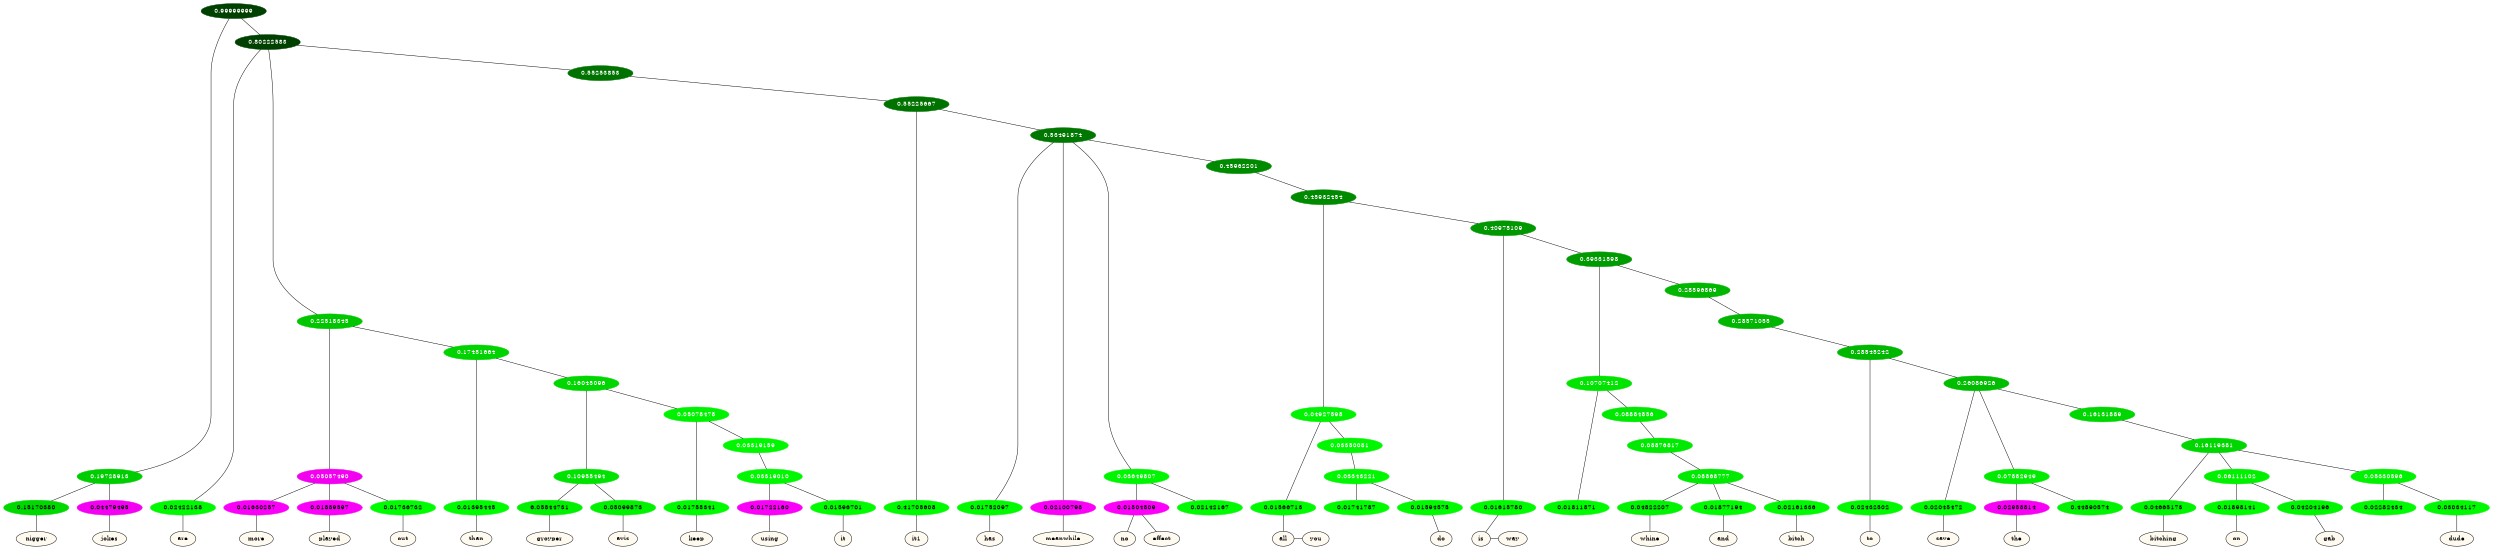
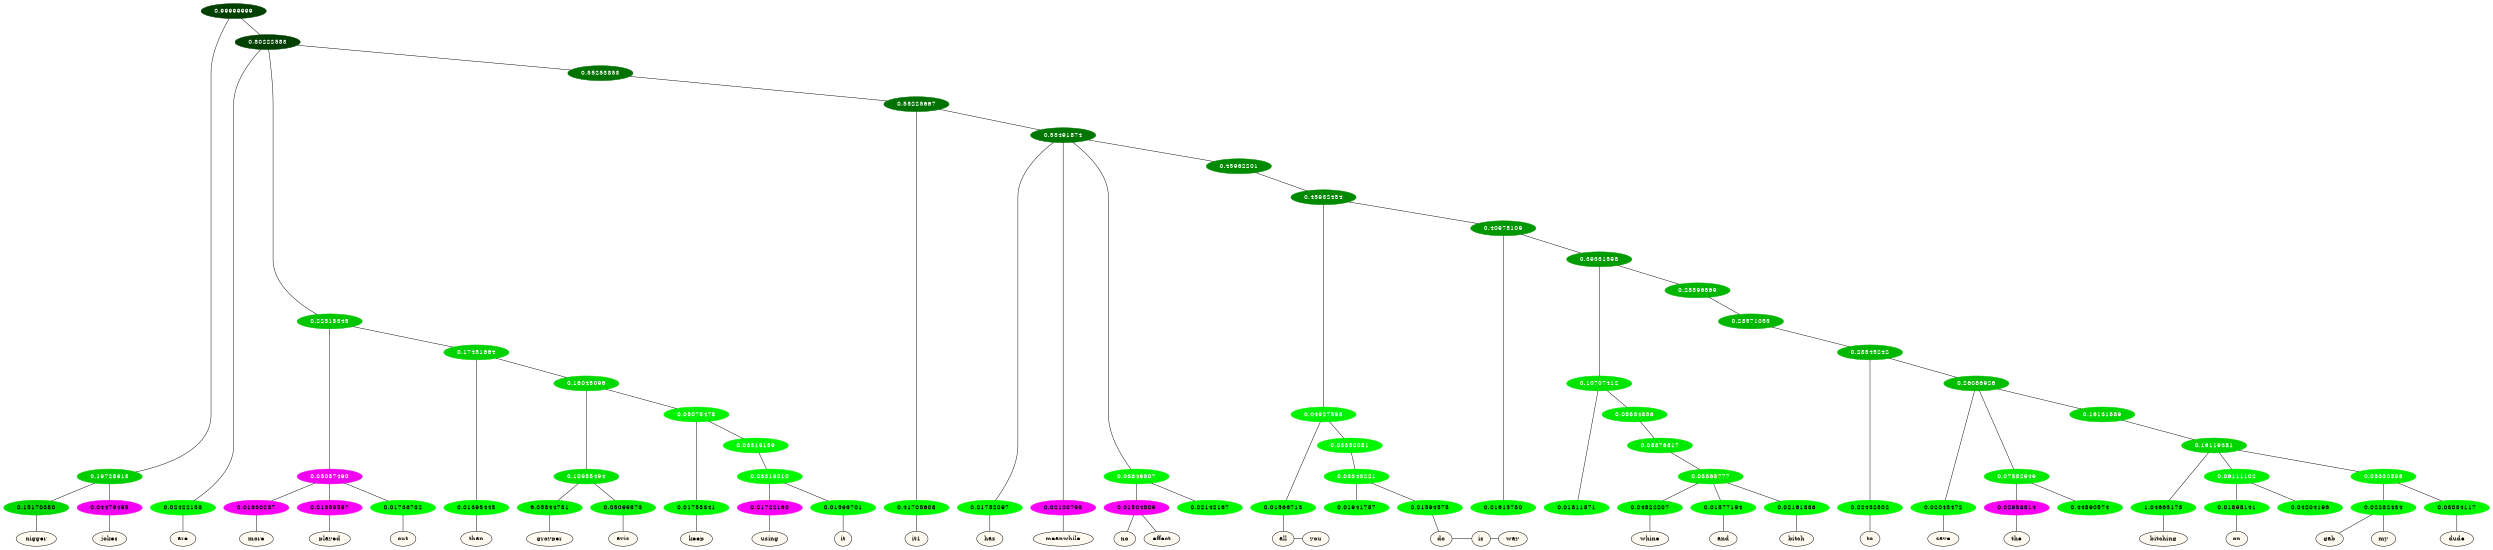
  graph {
    node [color=black format=png nodesep=0.001 ordering=out overlap_scaling=0.01 ranksep=0.001 style=filled fontcolor=grey99]
    n1 [fillcolor=floralwhite height=0.15 label=nigger style="filled,solid" width=0.15 fontcolor=""]
    n2 [fillcolor=floralwhite height=0.15 label=jokes style="filled,solid" width=0.15 fontcolor=""]
    n3 [fillcolor=floralwhite height=0.15 label=are style="filled,solid" width=0.15 fontcolor=""]
    n4 [fillcolor=floralwhite height=0.15 label=more style="filled,solid" width=0.15 fontcolor=""]
    n5 [fillcolor=floralwhite height=0.15 label=played style="filled,solid" width=0.15 fontcolor=""]
    n6 [fillcolor=floralwhite height=0.15 label=out style="filled,solid" width=0.15 fontcolor=""]
    n7 [fillcolor=floralwhite height=0.15 label=than style="filled,solid" width=0.15 fontcolor=""]
    n8 [fillcolor=floralwhite height=0.15 label=groyper style="filled,solid" width=0.15 fontcolor=""]
    n9 [fillcolor=floralwhite height=0.15 label=avis style="filled,solid" width=0.15 fontcolor=""]
    n10 [fillcolor=floralwhite height=0.15 label=keep style="filled,solid" width=0.15 fontcolor=""]
    n11 [fillcolor=floralwhite height=0.15 label=using style="filled,solid" width=0.15 fontcolor=""]
    n12 [fillcolor=floralwhite height=0.15 label=it style="filled,solid" width=0.15 fontcolor=""]
    n13 [fillcolor=floralwhite height=0.15 label=it1 style="filled,solid" width=0.15 fontcolor=""]
    n14 [fillcolor=floralwhite height=0.15 label=has style="filled,solid" width=0.15 fontcolor=""]
    n15 [fillcolor=floralwhite height=0.15 label=no style="filled,solid" width=0.15 fontcolor=""]
    n16 [fillcolor=floralwhite height=0.15 label=effect style="filled,solid" width=0.15 fontcolor=""]
    n17 [fillcolor=floralwhite height=0.15 label=meanwhile style="filled,solid" width=0.15 fontcolor=""]
    n18 [fillcolor=floralwhite height=0.15 label=all style="filled,solid" width=0.15 fontcolor=""]
    n19 [fillcolor=floralwhite height=0.15 label=you style="filled,solid" width=0.15 fontcolor=""]
    n20 [fillcolor=floralwhite height=0.15 label=do style="filled,solid" width=0.15 fontcolor=""]
    n21 [fillcolor=floralwhite height=0.15 label=is style="filled,solid" width=0.15 fontcolor=""]
    n22 [fillcolor=floralwhite height=0.15 label=whine style="filled,solid" width=0.15 fontcolor=""]
    n23 [fillcolor=floralwhite height=0.15 label=and style="filled,solid" width=0.15 fontcolor=""]
    n24 [fillcolor=floralwhite height=0.15 label=bitch style="filled,solid" width=0.15 fontcolor=""]
    n25 [fillcolor=floralwhite height=0.15 label=way style="filled,solid" width=0.15 fontcolor=""]
    n26 [fillcolor=floralwhite height=0.15 label=to style="filled,solid" width=0.15 fontcolor=""]
    n27 [fillcolor=floralwhite height=0.15 label=save style="filled,solid" width=0.15 fontcolor=""]
    n28 [fillcolor=floralwhite height=0.15 label=the style="filled,solid" width=0.15 fontcolor=""]
    n29 [fillcolor=floralwhite height=0.15 label=bitching style="filled,solid" width=0.15 fontcolor=""]
    n30 [fillcolor=floralwhite height=0.15 label=on style="filled,solid" width=0.15 fontcolor=""]
    n31 [fillcolor=floralwhite height=0.15 label=gab style="filled,solid" width=0.15 fontcolor=""]
+   n32 [fillcolor=floralwhite height=0.15 label=my style="filled,solid" width=0.15 fontcolor=""]
    n33 [fillcolor=floralwhite height=0.15 label=dude style="filled,solid" width=0.15 fontcolor=""]
    n34 [color="0.334 1.000 0.848" fontcolor=black height=0.15 label=0.15170380 width=0.15]
    n35 [color="0.835 1.000 0.955" fontcolor=black height=0.15 label=0.04479495 width=0.15]
    n36 [color="0.334 1.000 0.976" fontcolor=black height=0.15 label=0.02422138 width=0.15]
    n37 [color="0.835 1.000 0.984" fontcolor=black height=0.15 label=0.01630257 width=0.15]
    n38 [color="0.835 1.000 0.981" fontcolor=black height=0.15 label=0.01889597 width=0.15]
    n39 [color="0.334 1.000 0.985" fontcolor=black height=0.15 label=0.01736732 width=0.15]
    n40 [color="0.334 1.000 0.986" fontcolor=black height=0.15 label=0.01395445 width=0.15]
    n41 [color="0.334 1.000 0.942" fontcolor=black height=0.15 label=6.05844731 width=0.15]
    n42 [color="0.334 1.000 0.949" fontcolor=black height=0.15 label=0.05099873 width=0.15]
    n43 [color="0.334 1.000 0.982" fontcolor=black height=0.15 label=0.01755341 width=0.15]
    n44 [color="0.835 1.000 0.983" fontcolor=black height=0.15 label=0.01722160 width=0.15]
    n45 [color="0.334 1.000 0.984" fontcolor=black height=0.15 label=0.01596701 width=0.15]
    n46 [color="0.334 1.000 0.983" fontcolor=black height=0.15 label=0.41705608 width=0.15]
    n47 [color="0.334 1.000 0.982" fontcolor=black height=0.15 label=0.01752097 width=0.15]
    n48 [color="0.835 1.000 0.985" fontcolor=black height=0.15 label=0.01504509 width=0.15]
    n49 [color="0.334 1.000 0.979" fontcolor=black height=0.15 label=0.02142167 width=0.15]
    n50 [color="0.835 1.000 0.979" fontcolor=black height=0.15 label=0.02100798 width=0.15]
    n51 [color="0.334 1.000 0.984" fontcolor=black height=0.15 label=0.01566713 width=0.15]
-   n52 [color="0.334 1.000 0.983" fontcolor=black height=0.15 label=0.01741787 width=0.15]
+   n52 [color="0.334 1.000 0.983" fontcolor=black height=0.15 label=0.01941787 width=0.15]
    n53 [color="0.334 1.000 0.984" fontcolor=black height=0.15 label=0.01594575 width=0.15]
    n54 [color="0.334 1.000 0.984" fontcolor=black height=0.15 label=0.01615780 width=0.15]
    n55 [color="0.334 1.000 0.952" fontcolor=black height=0.15 label=0.04822207 width=0.15]
    n56 [color="0.334 1.000 0.981" fontcolor=black height=0.15 label=0.01877194 width=0.15]
    n57 [color="0.334 1.000 0.978" fontcolor=black height=0.15 label=0.02161336 width=0.15]
    n58 [color="0.334 1.000 0.982" fontcolor=black height=0.15 label=0.01811871 width=0.15]
    n59 [color="0.334 1.000 0.976" fontcolor=black height=0.15 label=0.02432502 width=0.15]
    n60 [color="0.334 1.000 0.980" fontcolor=black height=0.15 label=0.02045472 width=0.15]
    n61 [color="0.835 1.000 0.970" fontcolor=black height=0.15 label=0.02958814 width=0.15]
    n62 [color="0.334 1.000 0.951" fontcolor=black height=0.15 label=0.44890574 width=0.15]
-   n63 [color="0.334 1.000 0.953" fontcolor=black height=0.15 label=0.04665173 width=0.15]
+   n63 [color="0.334 1.000 0.953" fontcolor=black height=0.15 label=1.04665173 width=0.15]
    n64 [color="0.334 1.000 0.981" fontcolor=black height=0.15 label=0.01898141 width=0.15]
    n65 [color="0.334 1.000 0.958" fontcolor=black height=0.15 label=0.04204196 width=0.15]
    n66 [color="0.334 1.000 0.977" fontcolor=black height=0.15 label=0.02282434 width=0.15]
    n67 [color="0.334 1.000 0.970" fontcolor=black height=0.15 label=0.03034117 width=0.15]
    n68 [color="0.334 1.000 0.250" height=0.15 label=0.99999999 width=0.15]
    n69 [color="0.334 1.000 0.803" height=0.15 label=0.19728913 width=0.15]
    n70 [color="0.334 1.000 0.250" height=0.15 label=0.80222583 width=0.15]
    n71 [color="0.334 1.000 0.775" height=0.15 label=0.22518345 width=0.15]
    n72 [color="0.334 1.000 0.447" height=0.15 label=0.55253853 width=0.15]
    n73 [color="0.835 1.000 0.949" height=0.15 label=0.05057490 width=0.15]
    n74 [color="0.334 1.000 0.825" height=0.15 label=0.17451664 width=0.15]
    n75 [color="0.334 1.000 0.448" height=0.15 label=0.55225667 width=0.15]
    n76 [color="0.334 1.000 0.840" height=0.15 label=0.16045096 width=0.15]
    n77 [color="0.334 1.000 0.465" height=0.15 label=0.53491874 width=0.15]
    n78 [color="0.334 1.000 0.890" height=0.15 label=0.10955494 width=0.15]
    n79 [color="0.334 1.000 0.949" height=0.15 label=0.05078478 width=0.15]
    n80 [color="0.334 1.000 0.964" height=0.15 label=0.03649807 width=0.15]
    n81 [color="0.334 1.000 0.540" height=0.15 label=0.45962201 width=0.15]
    n82 [color="0.334 1.000 0.967" height=0.15 label=0.03319159 width=0.15]
    n83 [color="0.334 1.000 0.541" height=0.15 label=0.45932454 width=0.15]
    n84 [color="0.334 1.000 0.967" height=0.15 label=0.03319010 width=0.15]
    n85 [color="0.334 1.000 0.951" height=0.15 label=0.04927598 width=0.15]
    n86 [color="0.334 1.000 0.590" height=0.15 label=0.40975109 width=0.15]
    n87 [color="0.334 1.000 0.966" height=0.15 label=0.03350081 width=0.15]
    n88 [color="0.334 1.000 0.607" height=0.15 label=0.39331598 width=0.15]
    n89 [color="0.334 1.000 0.967" height=0.15 label=0.03343221 width=0.15]
    n90 [color="0.334 1.000 0.893" height=0.15 label=0.10707412 width=0.15]
    n91 [color="0.334 1.000 0.714" height=0.15 label=0.28596869 width=0.15]
    n92 [color="0.334 1.000 0.911" height=0.15 label=0.08884856 width=0.15]
    n93 [color="0.334 1.000 0.714" height=0.15 label=0.28571055 width=0.15]
    n94 [color="0.334 1.000 0.911" height=0.15 label=0.08876817 width=0.15]
    n95 [color="0.334 1.000 0.715" height=0.15 label=0.28545242 width=0.15]
    n96 [color="0.334 1.000 0.911" height=0.15 label=0.08868777 width=0.15]
    n97 [color="0.334 1.000 0.739" height=0.15 label=0.26086926 width=0.15]
    n98 [color="0.334 1.000 0.921" height=0.15 label=0.07882949 width=0.15]
    n99 [color="0.334 1.000 0.839" height=0.15 label=0.16131889 width=0.15]
    n100 [color="0.334 1.000 0.839" height=0.15 label=0.16119381 width=0.15]
    n101 [color="0.334 1.000 0.939" height=0.15 label=0.06111102 width=0.15]
    n102 [color="0.334 1.000 0.947" height=0.15 label=0.05330596 width=0.15]
    subgraph sub_1 {
      rank=same
      n1
      n2
      n3
      n4
      n5
      n6
      n7
      n8
      n9
      n10
      n11
      n12
      n13
      n14
      n15
      n16
      n17
      n18
      n19
      n20
      n21
      n22
      n23
      n24
      n25
      n26
      n27
      n28
      n29
      n30
      n31
+     n32
      n33
    }
    subgraph sub_2 {
      rank=same
      n34
      n35
      n36
      n37
      n38
      n39
      n40
      n41
      n42
      n43
      n44
      n45
      n46
      n47
      n48
      n49
      n50
      n51
      n52
      n53
      n54
      n55
      n56
      n57
      n58
      n59
      n60
      n61
      n62
      n63
      n64
      n65
      n66
      n67
    }
    n18 -- n19
    n21 -- n25
    n34 -- n1
    n35 -- n2
    n36 -- n3
    n37 -- n4
    n38 -- n5
    n39 -- n6
    n40 -- n7
    n41 -- n8
    n42 -- n9
    n43 -- n10
    n44 -- n11
    n45 -- n12
    n46 -- n13
    n47 -- n14
    n48 -- n15
    n48 -- n16
    n50 -- n17
    n51 -- n18
    n53 -- n20
-   n54 -- n21
+   n20 -- n21
    n55 -- n22
    n56 -- n23
    n57 -- n24
    n59 -- n26
    n60 -- n27
    n61 -- n28
    n63 -- n29
    n64 -- n30
-   n65 -- n31
+   n66 -- n31
+   n66 -- n32
    n67 -- n33
    n68 -- n69
    n68 -- n70
    n69 -- n34
    n69 -- n35
    n70 -- n36
    n70 -- n71
    n70 -- n72
    n71 -- n73
    n71 -- n74
    n72 -- n75
    n73 -- n37
    n73 -- n38
    n73 -- n39
    n74 -- n40
    n74 -- n76
    n75 -- n46
    n75 -- n77
    n76 -- n78
    n76 -- n79
    n77 -- n47
    n77 -- n50
    n77 -- n80
    n77 -- n81
    n78 -- n41
    n78 -- n42
    n79 -- n43
    n79 -- n82
    n80 -- n48
    n80 -- n49
    n81 -- n83
    n82 -- n84
    n83 -- n85
    n83 -- n86
    n84 -- n44
    n84 -- n45
    n85 -- n51
    n85 -- n87
    n86 -- n54
    n86 -- n88
    n87 -- n89
    n88 -- n90
    n88 -- n91
    n89 -- n52
    n89 -- n53
    n90 -- n58
    n90 -- n92
    n91 -- n93
    n92 -- n94
    n93 -- n95
    n94 -- n96
    n95 -- n59
    n95 -- n97
    n96 -- n55
    n96 -- n56
    n96 -- n57
    n97 -- n60
    n97 -- n98
    n97 -- n99
    n98 -- n61
    n98 -- n62
    n99 -- n100
    n100 -- n63
    n100 -- n101
    n100 -- n102
    n101 -- n64
    n101 -- n65
    n102 -- n66
    n102 -- n67
  }
